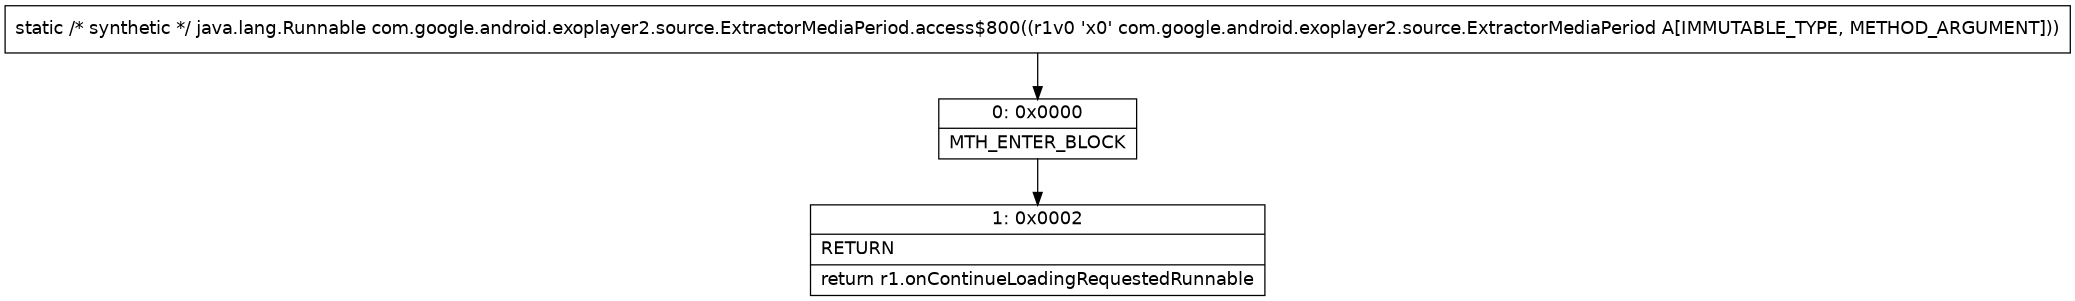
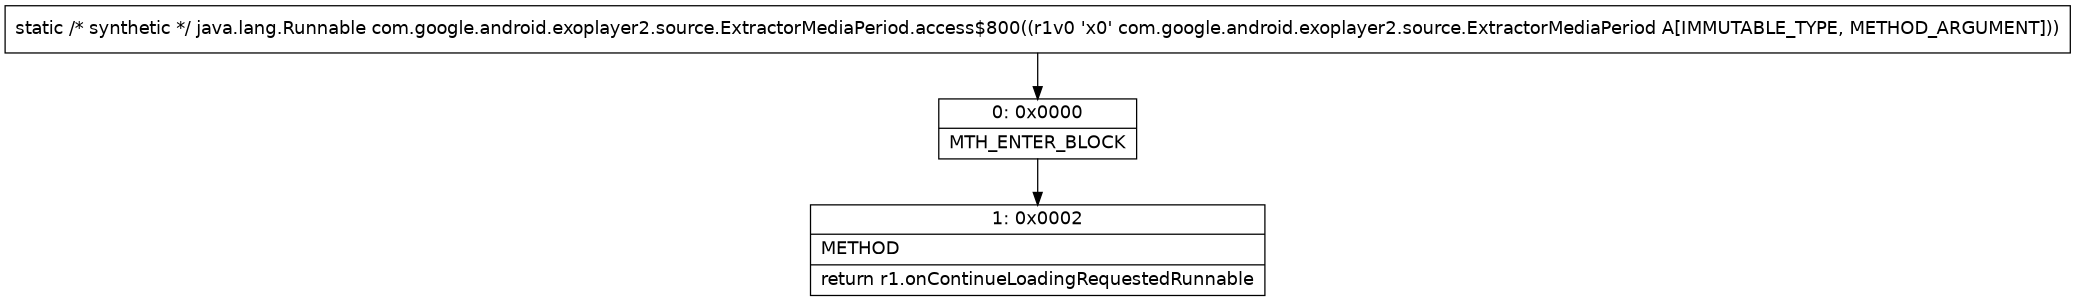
  digraph {
    fontname="DejaVu Sans"
    node [shape=record fontname="DejaVu Sans"]
    edge [fontname="DejaVu Sans"]
    n1 [label="{0\:\ 0x0000|MTH_ENTER_BLOCK\l}"]
-   n2 [label="{1\:\ 0x0002|RETURN\l|return r1.onContinueLoadingRequestedRunnable\l}"]
+   n2 [label="{1\:\ 0x0002|METHOD\l|return r1.onContinueLoadingRequestedRunnable\l}"]
    n3 [label="{static \/* synthetic *\/ java.lang.Runnable com.google.android.exoplayer2.source.ExtractorMediaPeriod.access$800((r1v0 'x0' com.google.android.exoplayer2.source.ExtractorMediaPeriod A[IMMUTABLE_TYPE, METHOD_ARGUMENT])) }"]
    n1 -> n2
    n3 -> n1
  }
